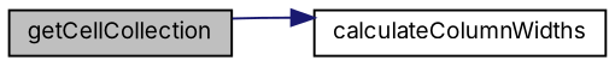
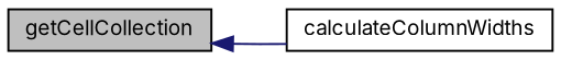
  digraph {
    rankdir=LR
    fontname=Inter
    node [color=black fontname=Inter fontsize=10 shape=record style=filled]
    n1 [fillcolor=grey75 fontcolor=black height=0.2 label=getCellCollection width=0.4]
    n2 [fillcolor=white height=0.2 label=calculateColumnWidths width=0.4]
-   n2 -> n1 [color=midnightblue dir=back fontname=Inter fontsize=10 labelfontname=Helvetica labelfontsize=10 style=solid]
+   n1 -> n2 [color=midnightblue dir=back fontname=Inter fontsize=10 labelfontname=Helvetica labelfontsize=10 style=solid]
  }
